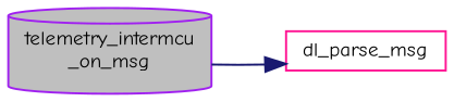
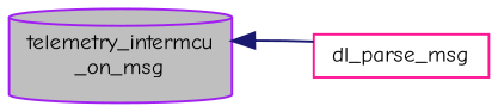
  digraph {
    rankdir=LR
    fontname="Comic Neue"
    node [fontname="Comic Neue" fontsize=10 style=filled]
    n1 [color=purple fillcolor=grey75 fontcolor=black height=0.2 label="telemetry_intermcu\l_on_msg" shape=cylinder width=0.4]
    n2 [color=deeppink fillcolor=white height=0.2 label=dl_parse_msg shape=box width=0.4]
-   n1 -> n2 [color=midnightblue fontname="Comic Neue" fontsize=10 labelfontname=FreeSans labelfontsize=10 style=solid]
+   n2 -> n1 [color=midnightblue fontname="Comic Neue" fontsize=10 labelfontname=FreeSans labelfontsize=10 style=solid]
  }
